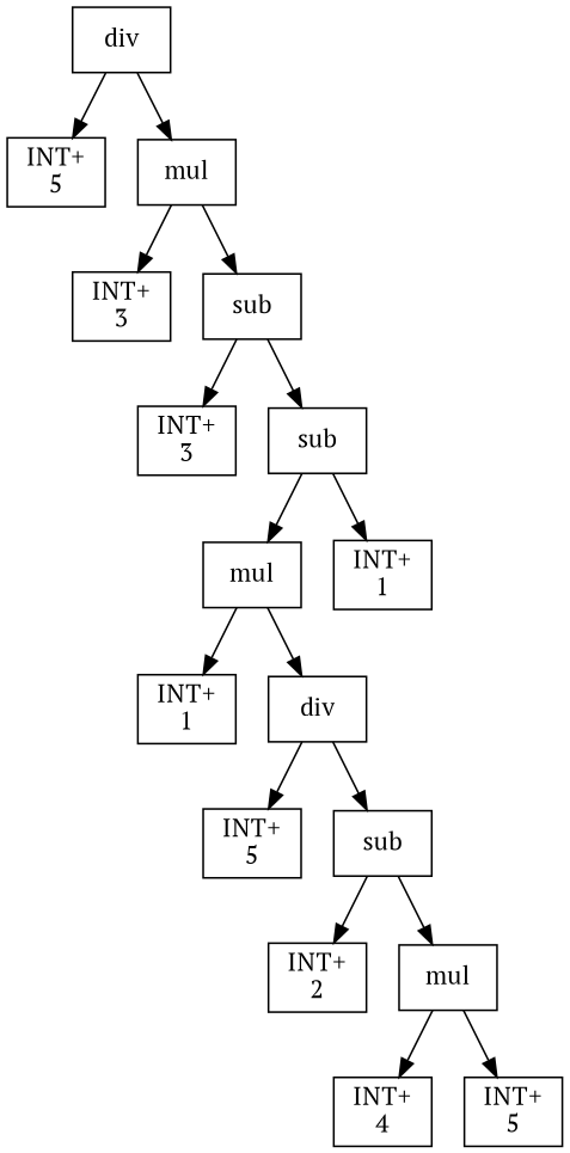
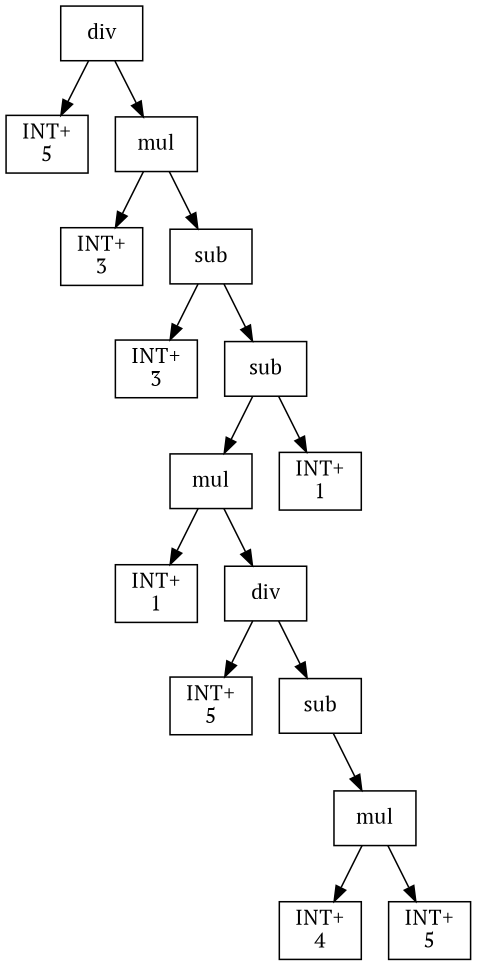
  digraph {
    fontname="PT Serif"
    node [shape=box fontname="PT Serif"]
    edge [fontname="PT Serif"]
    n1 [label=div]
    n2 [label="INT+\n5"]
    n3 [label=mul]
    n4 [label="INT+\n3"]
    n5 [label=sub]
    n6 [label="INT+\n3"]
    n7 [label=sub]
    n8 [label=mul]
    n9 [label="INT+\n1"]
    n10 [label="INT+\n1"]
    n11 [label=div]
    n12 [label="INT+\n5"]
    n13 [label=sub]
-   n14 [label="INT+\n2"]
    n15 [label=mul]
    n16 [label="INT+\n4"]
    n17 [label="INT+\n5"]
    n1 -> n2
    n1 -> n3
    n3 -> n4
    n3 -> n5
    n5 -> n6
    n5 -> n7
    n7 -> n8
    n7 -> n9
    n8 -> n10
    n8 -> n11
    n11 -> n12
    n11 -> n13
-   n13 -> n14
    n13 -> n15
    n15 -> n16
    n15 -> n17
  }
